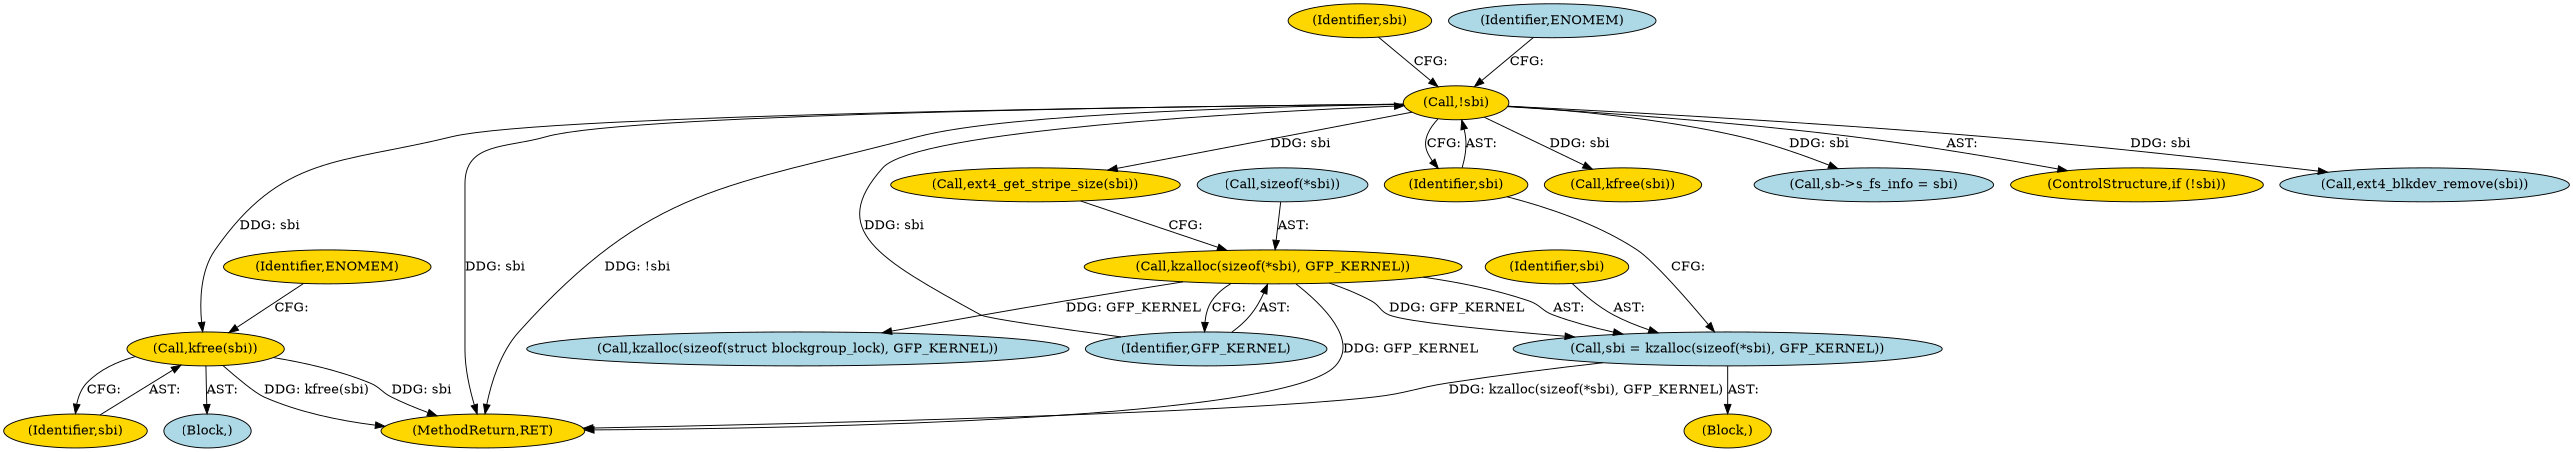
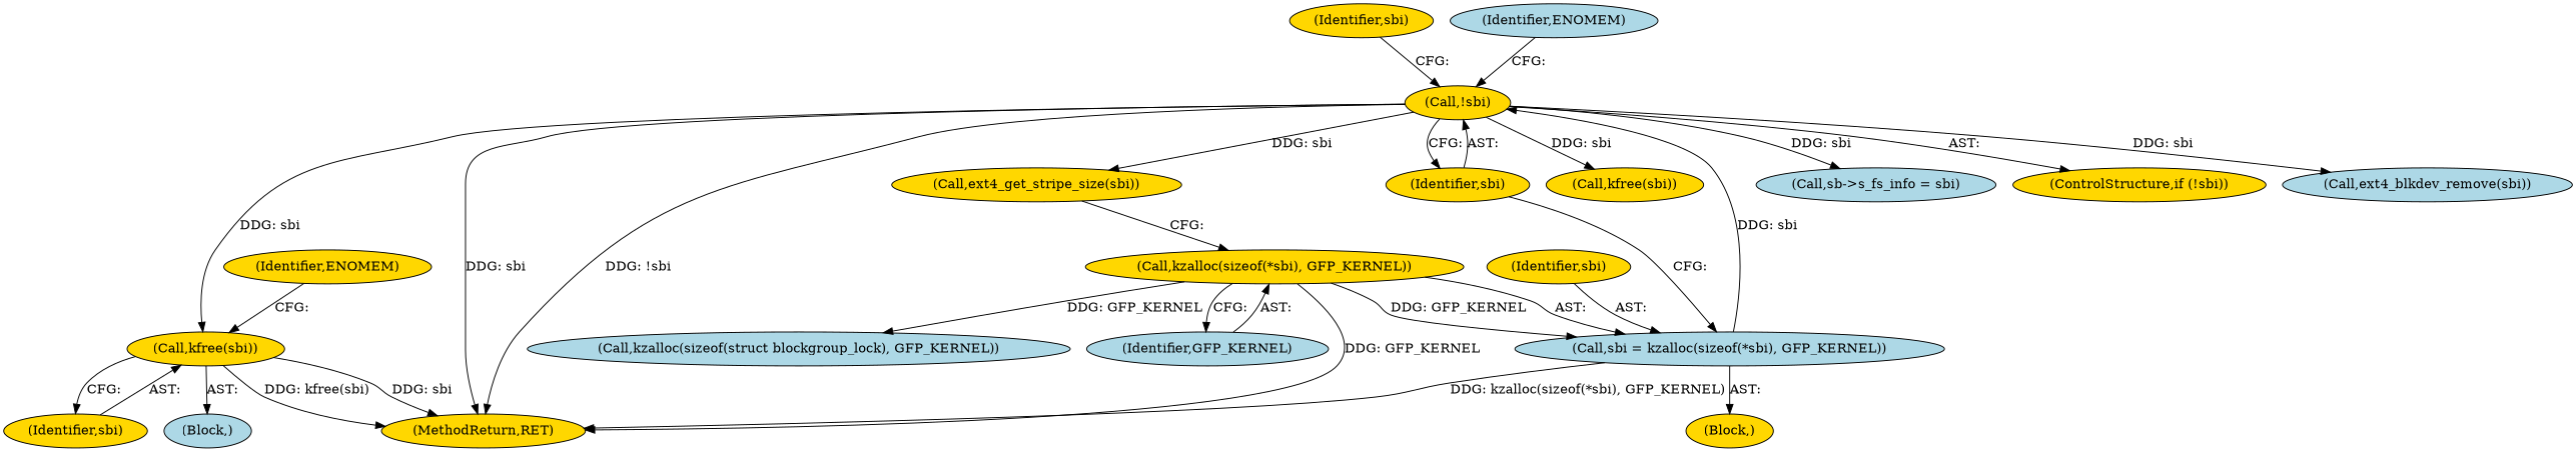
  digraph {
    node [fillcolor=gold style=filled]
    n1 [label="(Call,kfree(sbi))"]
    n2 [label="(Identifier,sbi)"]
    n3 [fillcolor=lightblue label="(Block,)"]
    n4 [label="(MethodReturn,RET)"]
    n5 [label="(Call,!sbi)"]
    n6 [label="(Call,kfree(sbi))"]
    n7 [label="(Identifier,sbi)"]
    n8 [fillcolor=lightblue label="(Call,sb->s_fs_info = sbi)"]
    n9 [label="(Call,ext4_get_stripe_size(sbi))"]
    n10 [label="(ControlStructure,if (!sbi))"]
    n11 [fillcolor=lightblue label="(Call,ext4_blkdev_remove(sbi))"]
    n12 [fillcolor=lightblue label="(Call,sbi = kzalloc(sizeof(*sbi), GFP_KERNEL))"]
    n13 [label="(Call,kzalloc(sizeof(*sbi), GFP_KERNEL))"]
    n14 [label="(Block,)"]
    n15 [fillcolor=lightblue label="(Call,kzalloc(sizeof(struct blockgroup_lock), GFP_KERNEL))"]
    n16 [fillcolor=lightblue label="(Identifier,GFP_KERNEL)"]
-   n17 [fillcolor=lightblue label="(Call,sizeof(*sbi))"]
    n18 [label="(Identifier,sbi)"]
    n19 [label="(Identifier,sbi)"]
    n20 [fillcolor=lightblue label="(Identifier,ENOMEM)"]
    n21 [label="(Identifier,ENOMEM)"]
    n1 -> n2 [label="CFG: "]
    n1 -> n3 [label="AST: "]
    n1 -> n4 [label="DDG: kfree(sbi)"]
    n1 -> n4 [label="DDG: sbi"]
    n2 -> n1 [label="AST: "]
    n5 -> n1 [label="DDG: sbi"]
    n5 -> n4 [label="DDG: sbi"]
    n5 -> n4 [label="DDG: !sbi"]
    n5 -> n6 [label="DDG: sbi"]
    n5 -> n7 [label="CFG: "]
    n5 -> n8 [label="DDG: sbi"]
    n5 -> n9 [label="DDG: sbi"]
    n5 -> n10 [label="AST: "]
    n5 -> n11 [label="DDG: sbi"]
    n7 -> n5 [label="AST: "]
    n7 -> n12 [label="CFG: "]
    n9 -> n13 [label="CFG: "]
    n12 -> n4 [label="DDG: kzalloc(sizeof(*sbi), GFP_KERNEL)"]
-   n16 -> n5 [label="DDG: sbi"]
+   n12 -> n5 [label="DDG: sbi"]
    n12 -> n14 [label="AST: "]
    n13 -> n4 [label="DDG: GFP_KERNEL"]
    n13 -> n12 [label="AST: "]
    n13 -> n12 [label="DDG: GFP_KERNEL"]
    n13 -> n15 [label="DDG: GFP_KERNEL"]
    n13 -> n16 [label="CFG: "]
    n16 -> n13 [label="AST: "]
-   n17 -> n13 [label="AST: "]
    n18 -> n5 [label="CFG: "]
    n19 -> n12 [label="AST: "]
    n20 -> n5 [label="CFG: "]
    n21 -> n1 [label="CFG: "]
  }
